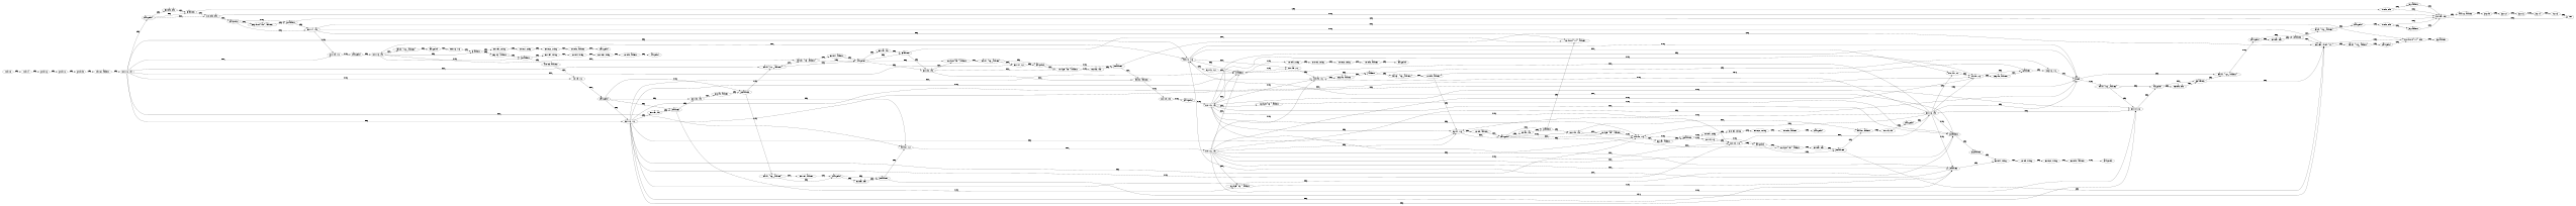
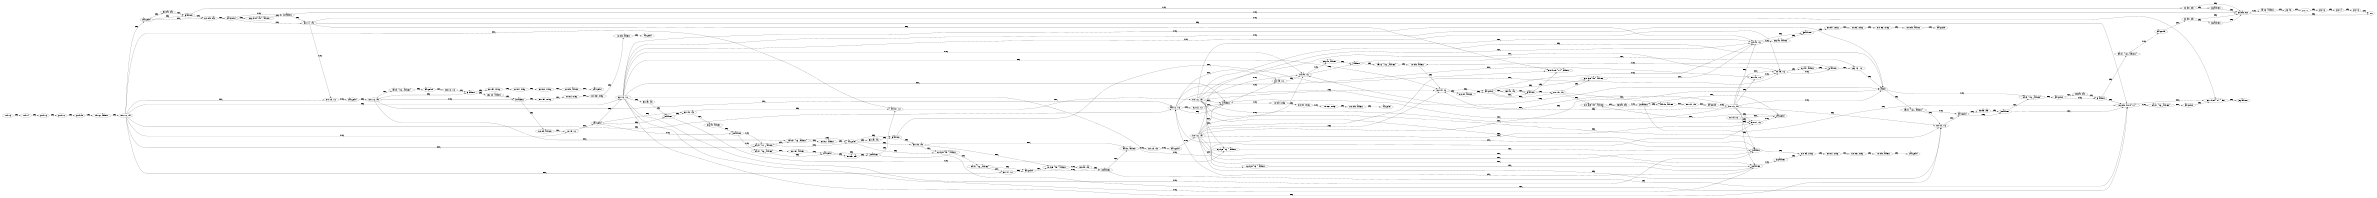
  digraph {
    rankdir=LR
    n1 [label="push r15"]
    n2 [label="push r14"]
    n3 [label="push r13"]
    n4 [label="push r12"]
    n5 [label="push rbx"]
    n6 [label="sub rsp , address"]
    n7 [label="mov r12 , rdi"]
    n8 [label="call symbol"]
    n9 [label="mov rdi , r12"]
    n10 [label="mov rdi , r12"]
    n11 [label="mov r13 , r12"]
    n12 [label="add r12 , r15"]
    n13 [label="lea rdi , [ r12 + address ]"]
    n14 [label="add rbx , r12"]
    n15 [label="mov rsi , r12"]
    n16 [label="test eax , eax"]
    n17 [label="je address"]
    n18 [label="mov ebx , eax"]
    n19 [label="call symbol"]
    n20 [label="call symbol"]
    n21 [label="test rax , rax"]
    n22 [label="je address"]
    n23 [label="ja address"]
    n24 [label="sub rax , r13"]
    n25 [label="jae edi"]
    n26 [label="jne address"]
    n27 [label="mov rsi , r13"]
    n28 [label="sub rax , r13"]
    n29 [label="mov rsi , r13"]
    n30 [label="sub rax , r13"]
-   n31 [label="rsp rdi , r13"]
+   n31 [label="mov rdi , r13"]
    n32 [label="cmp r13 , r12"]
    n33 [label="mov rax , r12"]
    n34 [label="mov rax , r12"]
    n35 [label="lea rdx , [ r15 - address ]"]
    n36 [label="call symbol"]
    n37 [label="mov r13 , rbx"]
    n38 [label="call symbol"]
    n39 [label="xor ebx , ebx"]
    n40 [label="mov eax , ecx"]
    n41 [label="call symbol"]
    n42 [label="jmp address"]
    n43 [label="add rsp , address"]
    n44 [label=retn]
    n45 [label="cmp dword [ rax ] , address"]
    n46 [label="jne address"]
    n47 [label="mov r14 , rax"]
    n48 [label="pop rbx"]
    n49 [label="mov ebx , dword [ r14 ]"]
    n50 [label="mov dword [ r14 ] , address"]
    n51 [label="mov dword [ r14 ] , ebx"]
    n52 [label="lea rdi , [ rsp + address ]"]
    n53 [label="jmp address"]
    n54 [label="pop r12"]
    n55 [label="pop r13"]
    n56 [label="pop r14"]
    n57 [label="pop r15"]
    n58 [label="mov r15 , rax"]
    n59 [label="lea rdi , [ rsp + address ]"]
    n60 [label="je address"]
    n61 [label="jbe address"]
    n62 [label="call symbol"]
    n63 [label="mov edi , string"]
    n64 [label="cmp r15 , address"]
    n65 [label="mov edi , string"]
    n66 [label="mov esi , address"]
    n67 [label="mov esi , address"]
    n68 [label="test r15 , r15"]
    n69 [label="mov esi , string"]
    n70 [label="mov ecx , string"]
    n71 [label="mov edx , address"]
    n72 [label="call symbol"]
    n73 [label="mov esi , string"]
    n74 [label="mov ecx , string"]
    n75 [label="mov edx , address"]
    n76 [label="call symbol"]
    n77 [label="je address"]
    n78 [label="mov rbx , rax"]
    n79 [label="jne address"]
    n80 [label="cmp byte [ r13 ] , address"]
    n81 [label="cmp rax , address"]
    n82 [label="lea rdi , [ rsp + address ]"]
    n83 [label="mov edi , string"]
    n84 [label="mov edi , string"]
    n85 [label="cmp rax , address"]
    n86 [label="jl address"]
    n87 [label="lea rdi , [ rsp + address ]"]
    n88 [label="lea rdi , [ rsp + address ]"]
    n89 [label="jmp address"]
    n90 [label="call symbol"]
    n91 [label="cmp rax , address"]
    n92 [label="jge address"]
    n93 [label="call symbol"]
    n94 [label="cmp rax , address"]
    n95 [label="jg address"]
    n96 [label="mov esi , address"]
    n97 [label="call symbol"]
    n98 [label="mov esi , string"]
    n99 [label="mov ecx , string"]
    n100 [label="mov esi , address"]
    n101 [label="call symbol"]
    n102 [label="test eax , eax"]
    n103 [label="jne address"]
    n104 [label="test rax , rax"]
    n105 [label="je address"]
    n106 [label="mov rbx , rax"]
    n107 [label="mov byte [ rax ] , address"]
    n108 [label="mov edx , address"]
    n109 [label="call symbol"]
    n110 [label="mov esi , string"]
    n111 [label="mov ecx , string"]
    n112 [label="call symbol"]
    n113 [label="mov byte [ rbx ] , address"]
    n114 [label="add rbx , address"]
    n115 [label="lea rdi , [ rsp + address ]"]
    n116 [label="test eax , eax"]
    n117 [label="mov rdi , rbx"]
    n118 [label="mov edx , address"]
    n119 [label="call symbol"]
    n120 [label="cmp r13 , r12"]
    n121 [label="lea r15 , [ rsp + address ]"]
    n122 [label="mov edx , address"]
    n123 [label="jne address"]
    n124 [label="call symbol"]
    n125 [label="call symbol"]
    n126 [label="test eax , eax"]
    n127 [label="je address"]
    n128 [label="test eax , eax"]
    n129 [label="jne address"]
    n130 [label="mov r13 , rax"]
    n131 [label="cmp byte [ r13 ] , address"]
    n132 [label="lea rdi , [ rsp + address ]"]
    n133 [label="call symbol"]
    n134 [label="xor ebx , ebx"]
    n135 [label="mov rbx , rax"]
    n136 [label="mov byte [ rax ] , address"]
    n137 [label="mov byte [ rbx ] , address"]
    n138 [label="add rbx , address"]
    n139 [label="test eax , eax"]
    n140 [label="mov rdi , rbx"]
    n141 [label="mov edi , string"]
    n142 [label="mov rdi , r15"]
    n143 [label="mov esi , string"]
    n144 [label="mov ecx , string"]
    n145 [label="jne address"]
    n146 [label="jmp address"]
    n147 [label="mov edx , address"]
    n148 [label="call symbol"]
    n149 [label="call symbol"]
    n150 [label="mov r13 , rax"]
    n151 [label="test rax , rax"]
    n152 [label="je address"]
    n1 -> n2 [label=CFG]
    n2 -> n3 [label=CFG]
    n3 -> n4 [label=CFG]
    n4 -> n5 [label=CFG]
    n5 -> n6 [label=CFG]
    n6 -> n7 [label=CFG]
    n7 -> n8 [label=CFG]
    n7 -> n9 [label=DFG]
    n7 -> n10 [label=DFG]
    n7 -> n11 [label=DFG]
    n7 -> n12 [label=DFG]
    n7 -> n13 [label=DFG]
    n7 -> n14 [label=DFG]
    n7 -> n15 [label=DFG]
    n8 -> n16 [label=CFG]
    n8 -> n17 [label=DFG]
    n8 -> n18 [label=DFG]
    n9 -> n19 [label=DFG]
    n10 -> n20 [label=DFG]
    n11 -> n21 [label=CFG]
    n11 -> n22 [label=DFG]
    n11 -> n23 [label=DFG]
    n11 -> n24 [label=DFG]
    n11 -> n25 [label=DFG]
    n11 -> n26 [label=DFG]
    n11 -> n27 [label=DFG]
    n11 -> n28 [label=DFG]
    n11 -> n29 [label=DFG]
    n11 -> n30 [label=DFG]
    n11 -> n31 [label=DFG]
    n12 -> n23 [label=DFG]
    n12 -> n25 [label=DFG]
    n12 -> n32 [label=CFG]
    n12 -> n33 [label=DFG]
    n12 -> n34 [label=DFG]
    n13 -> n35 [label=CFG]
    n13 -> n36 [label=DFG]
    n14 -> n37 [label=DFG]
    n15 -> n38 [label=DFG]
    n16 -> n17 [label=CFG]
    n17 -> n18 [label=CFG]
    n17 -> n39 [label=CFG]
-   n18 -> n40 [label=DFG]
    n18 -> n41 [label=CFG]
    n19 -> n58 [label=DFG]
    n20 -> n11 [label=CFG]
    n20 -> n77 [label=DFG]
    n20 -> n78 [label=DFG]
    n20 -> n79 [label=DFG]
    n21 -> n77 [label=CFG]
    n22 -> n12 [label=CFG]
    n22 -> n83 [label=CFG]
    n23 -> n33 [label=CFG]
    n23 -> n84 [label=CFG]
    n24 -> n85 [label=CFG]
    n24 -> n86 [label=DFG]
    n25 -> n87 [label=CFG]
    n25 -> n88 [label=CFG]
    n26 -> n12 [label=CFG]
    n26 -> n89 [label=CFG]
    n27 -> n90 [label=DFG]
    n28 -> n91 [label=CFG]
    n28 -> n92 [label=DFG]
    n29 -> n93 [label=DFG]
    n30 -> n94 [label=CFG]
    n30 -> n95 [label=DFG]
    n31 -> n96 [label=CFG]
    n31 -> n97 [label=DFG]
    n32 -> n23 [label=CFG]
    n33 -> n24 [label=DFG]
    n34 -> n30 [label=DFG]
    n35 -> n36 [label=DFG]
    n35 -> n67 [label=CFG]
    n36 -> n104 [label=CFG]
    n36 -> n105 [label=DFG]
    n36 -> n106 [label=DFG]
    n36 -> n107 [label=DFG]
    n37 -> n22 [label=DFG]
    n37 -> n23 [label=DFG]
    n37 -> n24 [label=DFG]
    n37 -> n25 [label=DFG]
    n37 -> n26 [label=DFG]
    n37 -> n27 [label=DFG]
    n37 -> n28 [label=DFG]
    n37 -> n29 [label=DFG]
    n37 -> n30 [label=DFG]
    n37 -> n31 [label=DFG]
    n37 -> n80 [label=CFG]
    n38 -> n113 [label=CFG]
    n38 -> n123 [label=DFG]
    n39 -> n40 [label=DFG]
    n39 -> n42 [label=CFG]
    n40 -> n43 [label=CFG]
    n40 -> n44 [label=DFG]
    n41 -> n45 [label=CFG]
    n41 -> n46 [label=DFG]
    n41 -> n47 [label=DFG]
    n42 -> n40 [label=CFG]
    n43 -> n48 [label=CFG]
    n45 -> n46 [label=CFG]
    n46 -> n40 [label=CFG]
    n46 -> n47 [label=CFG]
    n47 -> n9 [label=CFG]
    n47 -> n49 [label=DFG]
    n47 -> n50 [label=DFG]
    n47 -> n51 [label=DFG]
    n48 -> n54 [label=CFG]
    n49 -> n51 [label=DFG]
    n49 -> n52 [label=CFG]
    n51 -> n53 [label=CFG]
    n52 -> n112 [label=DFG]
    n54 -> n55 [label=CFG]
    n55 -> n56 [label=CFG]
    n56 -> n57 [label=CFG]
    n57 -> n44 [label=CFG]
    n58 -> n12 [label=DFG]
    n58 -> n35 [label=DFG]
    n58 -> n59 [label=CFG]
    n58 -> n60 [label=DFG]
    n58 -> n61 [label=DFG]
    n59 -> n62 [label=DFG]
    n60 -> n63 [label=CFG]
    n60 -> n64 [label=CFG]
    n61 -> n65 [label=CFG]
    n61 -> n66 [label=CFG]
    n62 -> n68 [label=CFG]
    n63 -> n69 [label=CFG]
    n64 -> n61 [label=CFG]
    n65 -> n73 [label=CFG]
    n66 -> n10 [label=CFG]
    n67 -> n36 [label=CFG]
    n68 -> n60 [label=CFG]
    n69 -> n70 [label=CFG]
    n70 -> n71 [label=CFG]
    n71 -> n72 [label=CFG]
    n73 -> n74 [label=CFG]
    n74 -> n75 [label=CFG]
    n75 -> n76 [label=CFG]
    n77 -> n78 [label=CFG]
    n77 -> n80 [label=CFG]
    n78 -> n14 [label=DFG]
    n78 -> n81 [label=CFG]
    n79 -> n13 [label=CFG]
    n79 -> n82 [label=CFG]
    n80 -> n22 [label=CFG]
    n81 -> n79 [label=CFG]
    n82 -> n100 [label=CFG]
    n82 -> n101 [label=DFG]
    n83 -> n98 [label=CFG]
    n84 -> n110 [label=CFG]
    n85 -> n86 [label=CFG]
    n86 -> n120 [label=CFG]
    n86 -> n121 [label=CFG]
    n87 -> n125 [label=DFG]
    n88 -> n27 [label=CFG]
    n88 -> n90 [label=DFG]
    n89 -> n83 [label=CFG]
    n90 -> n128 [label=CFG]
    n90 -> n129 [label=DFG]
    n91 -> n92 [label=CFG]
    n92 -> n141 [label=CFG]
-   n92 -> n142 [label=CFG]
    n93 -> n137 [label=CFG]
    n93 -> n145 [label=DFG]
    n94 -> n95 [label=CFG]
    n95 -> n120 [label=CFG]
    n95 -> n122 [label=CFG]
    n96 -> n97 [label=CFG]
    n97 -> n28 [label=DFG]
    n97 -> n135 [label=DFG]
    n97 -> n136 [label=DFG]
    n97 -> n151 [label=CFG]
    n97 -> n152 [label=DFG]
    n98 -> n99 [label=CFG]
    n99 -> n108 [label=CFG]
    n100 -> n101 [label=CFG]
    n101 -> n102 [label=CFG]
    n101 -> n103 [label=DFG]
    n102 -> n103 [label=CFG]
    n103 -> n14 [label=CFG]
    n103 -> n49 [label=CFG]
    n104 -> n105 [label=CFG]
    n105 -> n50 [label=CFG]
    n105 -> n106 [label=CFG]
    n106 -> n107 [label=CFG]
    n106 -> n113 [label=DFG]
    n106 -> n114 [label=DFG]
    n107 -> n115 [label=CFG]
    n108 -> n109 [label=CFG]
    n110 -> n111 [label=CFG]
    n111 -> n118 [label=CFG]
    n112 -> n51 [label=CFG]
    n113 -> n116 [label=CFG]
    n114 -> n117 [label=DFG]
    n115 -> n15 [label=CFG]
    n115 -> n38 [label=DFG]
    n116 -> n123 [label=CFG]
    n117 -> n124 [label=DFG]
    n118 -> n119 [label=CFG]
    n120 -> n25 [label=CFG]
    n121 -> n122 [label=CFG]
    n122 -> n31 [label=CFG]
    n123 -> n49 [label=CFG]
    n123 -> n114 [label=CFG]
    n124 -> n130 [label=DFG]
    n125 -> n126 [label=CFG]
    n125 -> n127 [label=DFG]
    n126 -> n127 [label=CFG]
    n127 -> n49 [label=CFG]
    n127 -> n132 [label=CFG]
    n128 -> n129 [label=CFG]
    n129 -> n49 [label=CFG]
    n129 -> n87 [label=CFG]
    n130 -> n22 [label=DFG]
    n130 -> n23 [label=DFG]
    n130 -> n24 [label=DFG]
    n130 -> n25 [label=DFG]
    n130 -> n26 [label=DFG]
    n130 -> n27 [label=DFG]
    n130 -> n28 [label=DFG]
    n130 -> n29 [label=DFG]
    n130 -> n30 [label=DFG]
    n130 -> n31 [label=DFG]
    n130 -> n131 [label=CFG]
    n131 -> n26 [label=CFG]
    n132 -> n133 [label=DFG]
    n133 -> n134 [label=CFG]
    n134 -> n40 [label=DFG]
    n134 -> n146 [label=CFG]
    n135 -> n136 [label=CFG]
    n135 -> n137 [label=DFG]
    n135 -> n138 [label=DFG]
    n136 -> n28 [label=CFG]
    n137 -> n139 [label=CFG]
    n138 -> n140 [label=DFG]
    n139 -> n145 [label=CFG]
    n140 -> n149 [label=DFG]
    n141 -> n143 [label=CFG]
    n142 -> n29 [label=CFG]
    n142 -> n93 [label=DFG]
    n143 -> n144 [label=CFG]
    n144 -> n147 [label=CFG]
    n145 -> n49 [label=CFG]
    n145 -> n138 [label=CFG]
    n146 -> n40 [label=CFG]
    n147 -> n148 [label=CFG]
    n149 -> n150 [label=DFG]
    n150 -> n22 [label=DFG]
    n150 -> n23 [label=DFG]
    n150 -> n24 [label=DFG]
    n150 -> n25 [label=DFG]
    n150 -> n26 [label=DFG]
    n150 -> n27 [label=DFG]
    n150 -> n28 [label=DFG]
    n150 -> n29 [label=DFG]
    n150 -> n30 [label=DFG]
    n150 -> n31 [label=DFG]
    n150 -> n34 [label=CFG]
    n151 -> n152 [label=CFG]
    n152 -> n50 [label=CFG]
    n152 -> n135 [label=CFG]
  }
